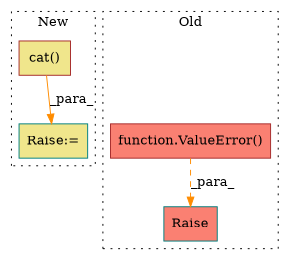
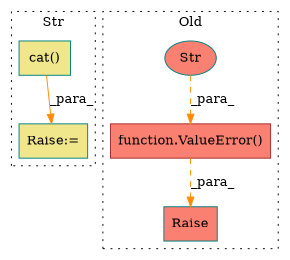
  digraph {
    node [a=75 color=teal fillcolor=salmon shape=box style=filled]
    edge [color=darkorange style=dashed]
-   n1 [color=brown fillcolor=khaki l="10,1" label="cat()" s="17607,17639"]
+   n1 [fillcolor=khaki l="10,1" label="cat()" s="17607,17639"]
    n2 [a=68 fillcolor=khaki l=3 label="Raise:=" s=17604]
    n3 [color=brown l="11,1" label="function.ValueError()" s="16265,16342"]
+   n4 [a=66 l=66 label=Str s=16276 shape=ellipse]
    n5 [a=91 l=6 label=Raise s=16259]
    subgraph cluster_1 {
-     label=New
+     label=Str
      style=dotted
      n1
      n2
    }
    subgraph cluster_2 {
      label=Old
      style=dotted
      n3
+     n4
      n5
    }
    n1 -> n2 [label=_para_ style=solid]
    n3 -> n5 [label=_para_]
+   n4 -> n3 [label=_para_]
  }
